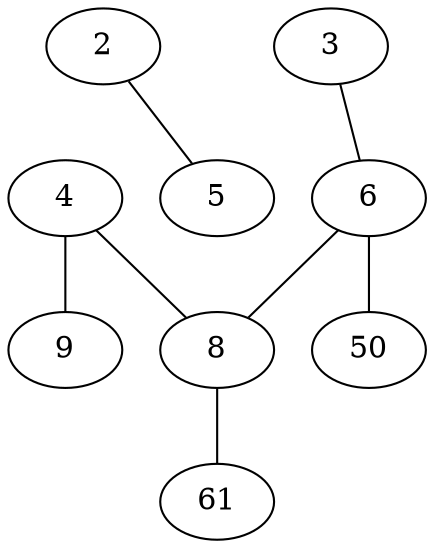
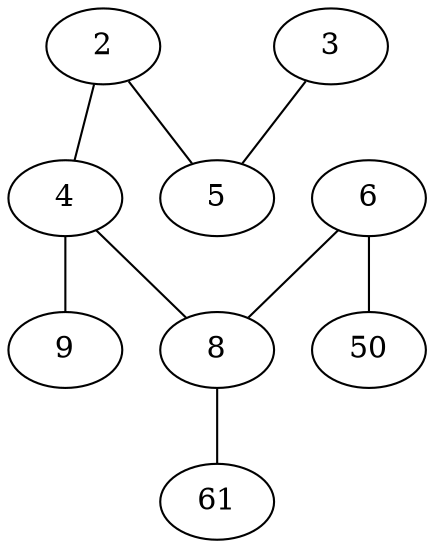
  graph {
    node [chem=C]
    edge [valence=1]
    2
    4
    5 [chem=Cl]
    3
    6
    8
    9 [chem=H]
    n8 [chem=H label=50]
    n9 [chem=H label=61]
+   2 -- 4
    2 -- 5
    4 -- 8 [valence=2]
    4 -- 9
-   3 -- 6 [valence=2]
+   3 -- 5 [valence=2]
    6 -- 8
    6 -- n8
    8 -- n9
  }
